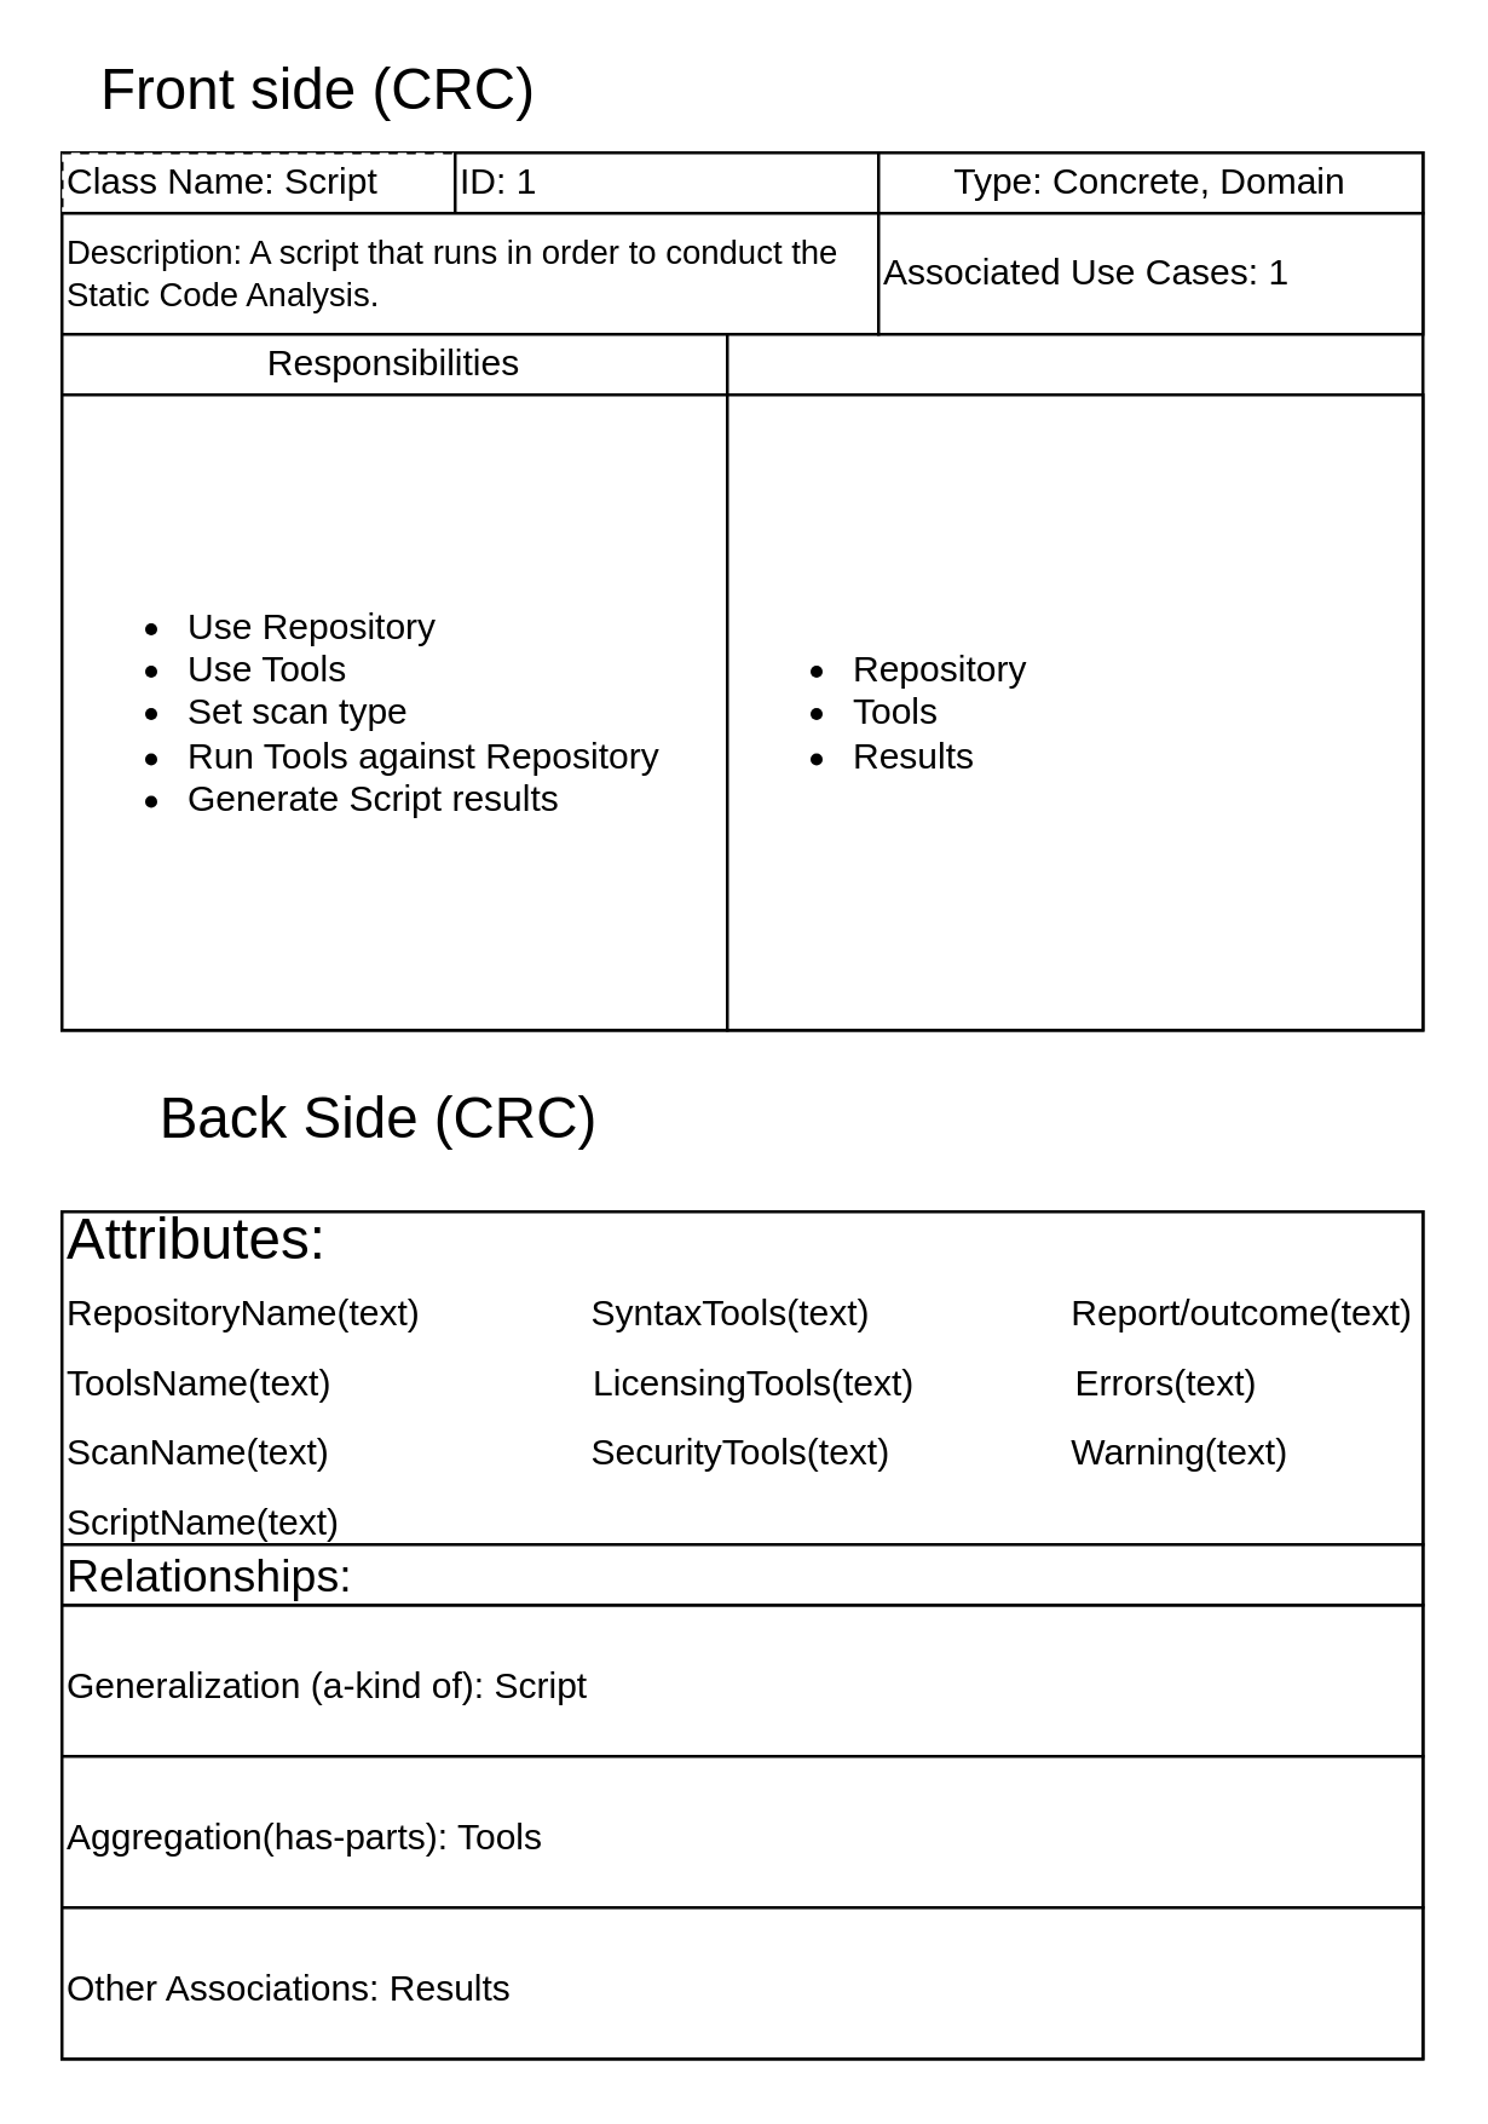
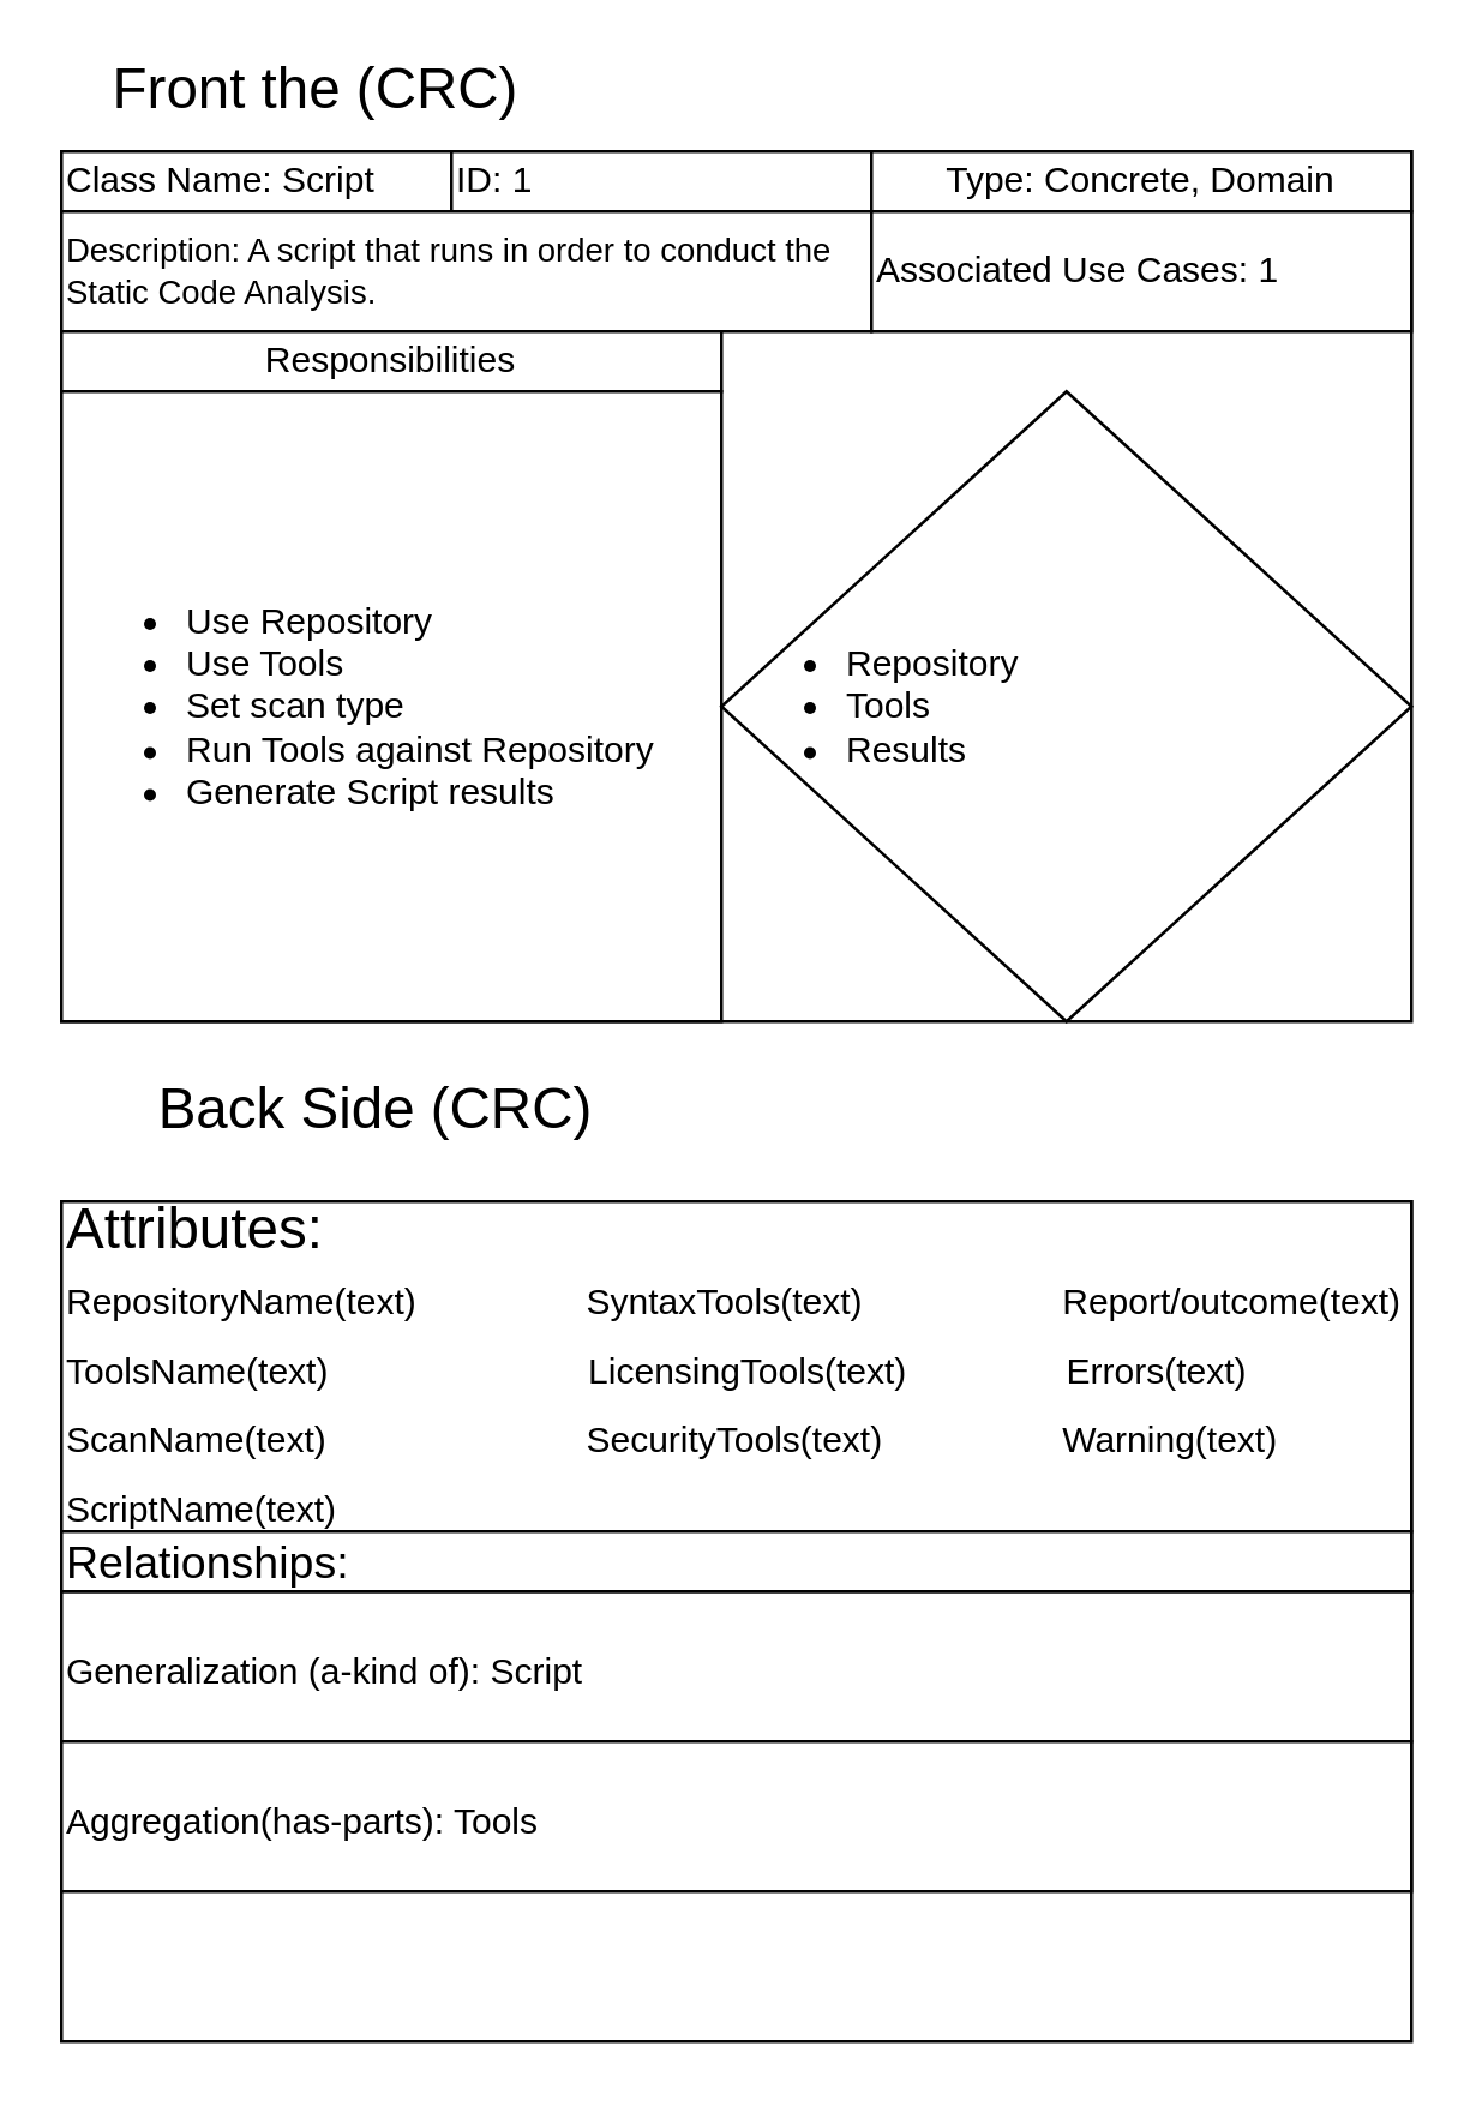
  <mxCell id="0" />
  <mxCell id="1" parent="0" />
  <mxCell id="2" value="" style="rounded=0;whiteSpace=wrap;html=1;" vertex="1" parent="1"><mxGeometry x="20" y="50" width="450" height="290" as="geometry" /></mxCell>
- <mxCell id="3" value="&lt;font style=&quot;font-size: 12px&quot;&gt;&lt;font style=&quot;font-size: 12px&quot;&gt;Class Name: Script&lt;/font&gt;&amp;nbsp;&lt;/font&gt;" style="rounded=0;whiteSpace=wrap;html=1;align=left;dashed=1;" vertex="1" parent="1"><mxGeometry x="20" y="50" width="130" height="20" as="geometry" /></mxCell>
+ <mxCell id="3" value="&lt;font style=&quot;font-size: 12px&quot;&gt;&lt;font style=&quot;font-size: 12px&quot;&gt;Class Name: Script&lt;/font&gt;&amp;nbsp;&lt;/font&gt;" style="rounded=0;whiteSpace=wrap;html=1;align=left;" vertex="1" parent="1"><mxGeometry x="20" y="50" width="130" height="20" as="geometry" /></mxCell>
  <mxCell id="4" value="ID: 1" style="rounded=0;whiteSpace=wrap;html=1;align=left;" vertex="1" parent="1"><mxGeometry x="150" y="50" width="190" height="20" as="geometry" /></mxCell>
  <mxCell id="5" value="Type: Concrete, Domain" style="rounded=0;whiteSpace=wrap;html=1;" vertex="1" parent="1"><mxGeometry x="290" y="50" width="180" height="20" as="geometry" /></mxCell>
  <mxCell id="6" value="Description: A script that runs in order to conduct the Static Code Analysis.&amp;nbsp;" style="rounded=0;whiteSpace=wrap;html=1;align=left;fontSize=11;" vertex="1" parent="1"><mxGeometry x="20" y="70" width="270" height="40" as="geometry" /></mxCell>
  <mxCell id="7" value="Associated Use Cases: 1" style="rounded=0;whiteSpace=wrap;html=1;align=left;" vertex="1" parent="1"><mxGeometry x="290" y="70" width="180" height="40" as="geometry" /></mxCell>
  <mxCell id="8" value="Responsibilities" style="rounded=0;whiteSpace=wrap;html=1;" vertex="1" parent="1"><mxGeometry x="20" y="110" width="220" height="20" as="geometry" /></mxCell>
  <mxCell id="9" value="&lt;ul&gt;&lt;li&gt;&lt;span&gt;Use Repository&lt;/span&gt;&lt;/li&gt;&lt;li&gt;&lt;span&gt;Use Tools&lt;/span&gt;&lt;/li&gt;&lt;li&gt;&lt;span&gt;Set scan type&lt;/span&gt;&lt;/li&gt;&lt;li&gt;&lt;span&gt;Run Tools against Repository&lt;/span&gt;&lt;/li&gt;&lt;li&gt;&lt;span&gt;Generate Script results&lt;/span&gt;&lt;/li&gt;&lt;/ul&gt;" style="rounded=0;whiteSpace=wrap;html=1;align=left;" vertex="1" parent="1"><mxGeometry x="20" y="130" width="220" height="210" as="geometry" /></mxCell>
- <mxCell id="10" value="&lt;ul&gt;&lt;li&gt;Repository&lt;/li&gt;&lt;li&gt;Tools&lt;/li&gt;&lt;li&gt;Results&lt;/li&gt;&lt;/ul&gt;" style="rounded=0;whiteSpace=wrap;html=1;align=left;" vertex="1" parent="1"><mxGeometry x="240" y="130" width="230" height="210" as="geometry" /></mxCell>
- <mxCell id="11" value="Front side (CRC)" style="text;html=1;strokeColor=none;fillColor=none;align=center;verticalAlign=middle;whiteSpace=wrap;rounded=0;fontSize=19;" vertex="1" parent="1"><mxGeometry x="20" y="20" width="170" height="20" as="geometry" /></mxCell>
+ <mxCell id="10" value="&lt;ul&gt;&lt;li&gt;Repository&lt;/li&gt;&lt;li&gt;Tools&lt;/li&gt;&lt;li&gt;Results&lt;/li&gt;&lt;/ul&gt;" style="rhombus;whiteSpace=wrap;html=1;align=left;" vertex="1" parent="1"><mxGeometry x="240" y="130" width="230" height="210" as="geometry" /></mxCell>
+ <mxCell id="11" value="Front the (CRC)" style="text;html=1;strokeColor=none;fillColor=none;align=center;verticalAlign=middle;whiteSpace=wrap;rounded=0;fontSize=19;" vertex="1" parent="1"><mxGeometry x="20" y="20" width="170" height="20" as="geometry" /></mxCell>
  <mxCell id="12" value="" style="rounded=0;whiteSpace=wrap;html=1;fontSize=19;align=left;" vertex="1" parent="1"><mxGeometry x="20" y="400" width="450" height="280" as="geometry" /></mxCell>
  <mxCell id="13" value="Back Side (CRC)" style="text;html=1;strokeColor=none;fillColor=none;align=center;verticalAlign=middle;whiteSpace=wrap;rounded=0;fontSize=19;" vertex="1" parent="1"><mxGeometry x="30" y="360" width="190" height="20" as="geometry" /></mxCell>
  <mxCell id="14" value="Attributes:&lt;br&gt;&lt;span style=&quot;font-size: 12px&quot;&gt;RepositoryName(text)&amp;nbsp; &amp;nbsp; &amp;nbsp; &amp;nbsp; &amp;nbsp; &amp;nbsp; &amp;nbsp; &amp;nbsp; &amp;nbsp;SyntaxTools(text)&amp;nbsp; &amp;nbsp; &amp;nbsp; &amp;nbsp; &amp;nbsp; &amp;nbsp; &amp;nbsp; &amp;nbsp; &amp;nbsp; &amp;nbsp; Report/outcome(text)&lt;/span&gt;&lt;br style=&quot;font-size: 12px&quot;&gt;&lt;span style=&quot;font-size: 12px&quot;&gt;ToolsName(text)&amp;nbsp; &amp;nbsp; &amp;nbsp; &amp;nbsp; &amp;nbsp; &amp;nbsp; &amp;nbsp; &amp;nbsp; &amp;nbsp; &amp;nbsp; &amp;nbsp; &amp;nbsp; &amp;nbsp; LicensingTools(text)&amp;nbsp; &amp;nbsp; &amp;nbsp; &amp;nbsp; &amp;nbsp; &amp;nbsp; &amp;nbsp; &amp;nbsp; Errors(text)&lt;/span&gt;&lt;br style=&quot;font-size: 12px&quot;&gt;&lt;span style=&quot;font-size: 12px&quot;&gt;ScanName(text)&amp;nbsp; &amp;nbsp; &amp;nbsp; &amp;nbsp; &amp;nbsp; &amp;nbsp; &amp;nbsp; &amp;nbsp; &amp;nbsp; &amp;nbsp; &amp;nbsp; &amp;nbsp; &amp;nbsp; SecurityTools(text)&amp;nbsp; &amp;nbsp; &amp;nbsp; &amp;nbsp; &amp;nbsp; &amp;nbsp; &amp;nbsp; &amp;nbsp; &amp;nbsp; Warning(text)&lt;/span&gt;&lt;br style=&quot;font-size: 12px&quot;&gt;&lt;span style=&quot;font-size: 12px&quot;&gt;ScriptName(text)&lt;/span&gt;" style="rounded=0;whiteSpace=wrap;html=1;fontSize=19;align=left;" vertex="1" parent="1"><mxGeometry x="20" y="400" width="450" height="110" as="geometry" /></mxCell>
  <mxCell id="15" value="&lt;font style=&quot;font-size: 12px&quot;&gt;Generalization (a-kind of): Script&lt;/font&gt;" style="rounded=0;whiteSpace=wrap;html=1;fontSize=19;align=left;" vertex="1" parent="1"><mxGeometry x="20" y="530" width="450" height="50" as="geometry" /></mxCell>
  <mxCell id="16" value="&lt;font style=&quot;font-size: 12px&quot;&gt;Aggregation(has-parts): Tools&lt;/font&gt;" style="rounded=0;whiteSpace=wrap;html=1;fontSize=19;align=left;" vertex="1" parent="1"><mxGeometry x="20" y="580" width="450" height="50" as="geometry" /></mxCell>
- <mxCell id="17" value="&lt;font style=&quot;font-size: 12px&quot;&gt;Other Associations: Results&lt;/font&gt;" style="rounded=0;whiteSpace=wrap;html=1;fontSize=19;align=left;" vertex="1" parent="1"><mxGeometry x="20" y="630" width="450" height="50" as="geometry" /></mxCell>
  <mxCell id="18" value="&lt;font style=&quot;font-size: 15px&quot;&gt;Relationships:&lt;/font&gt;" style="rounded=0;whiteSpace=wrap;html=1;fontSize=19;align=left;" vertex="1" parent="1"><mxGeometry x="20" y="510" width="450" height="20" as="geometry" /></mxCell>
